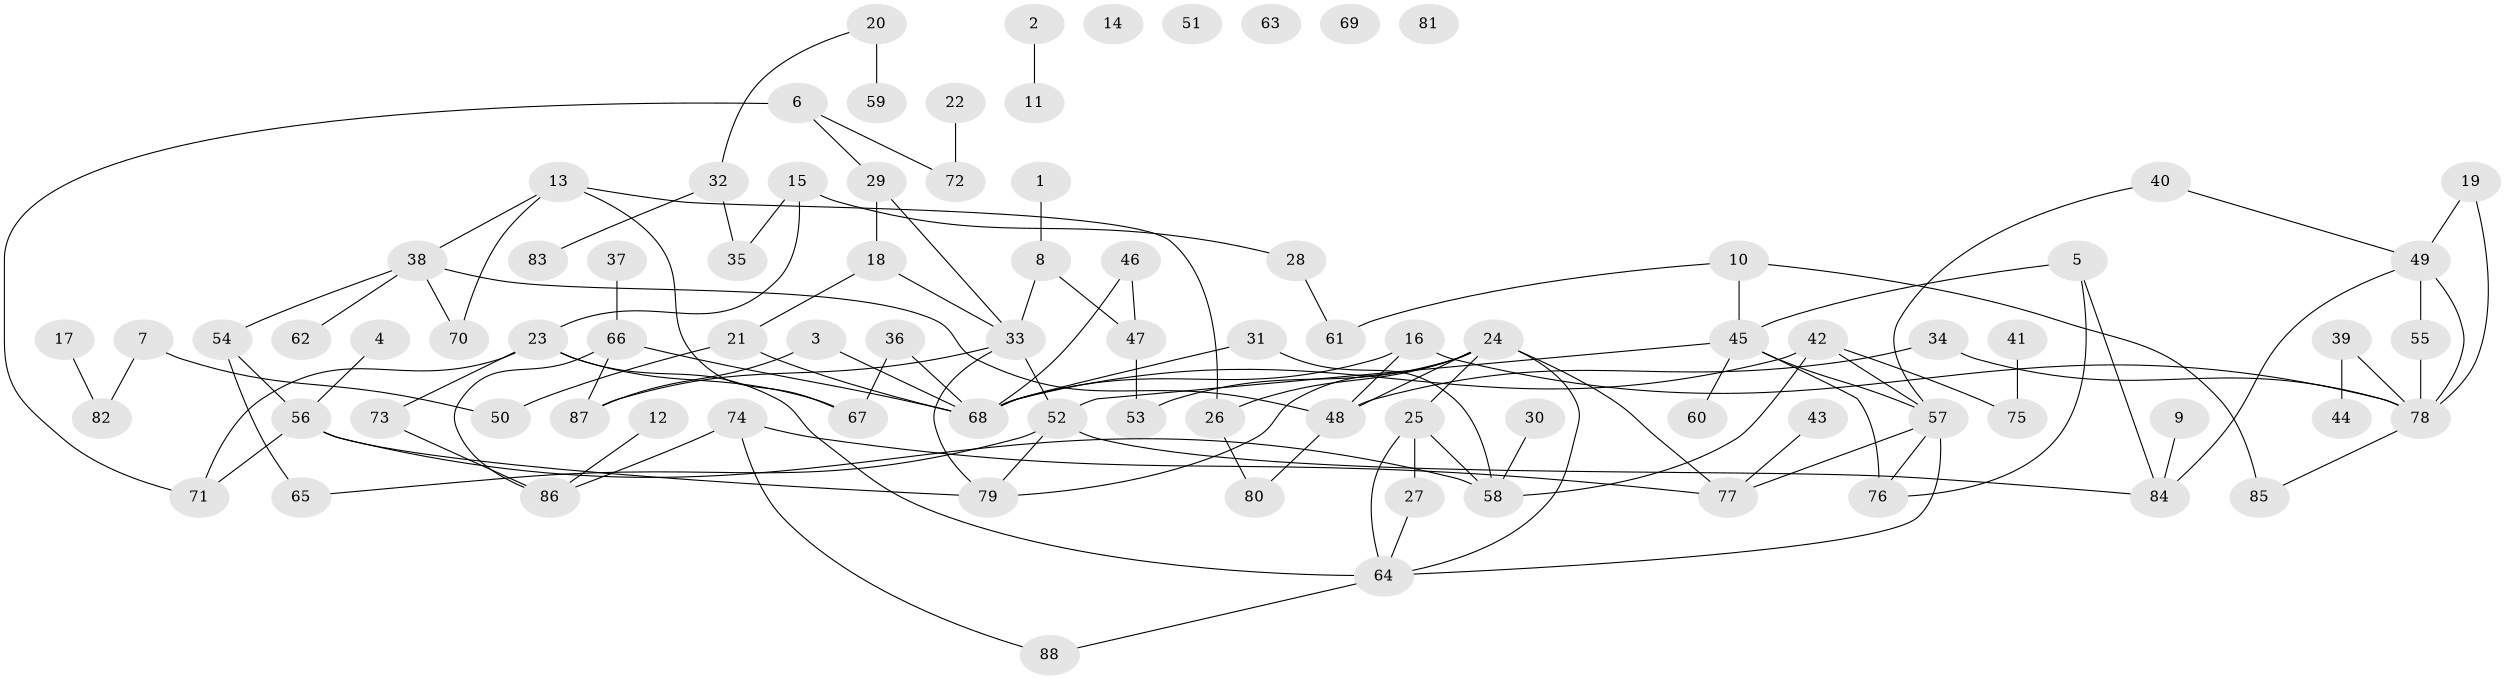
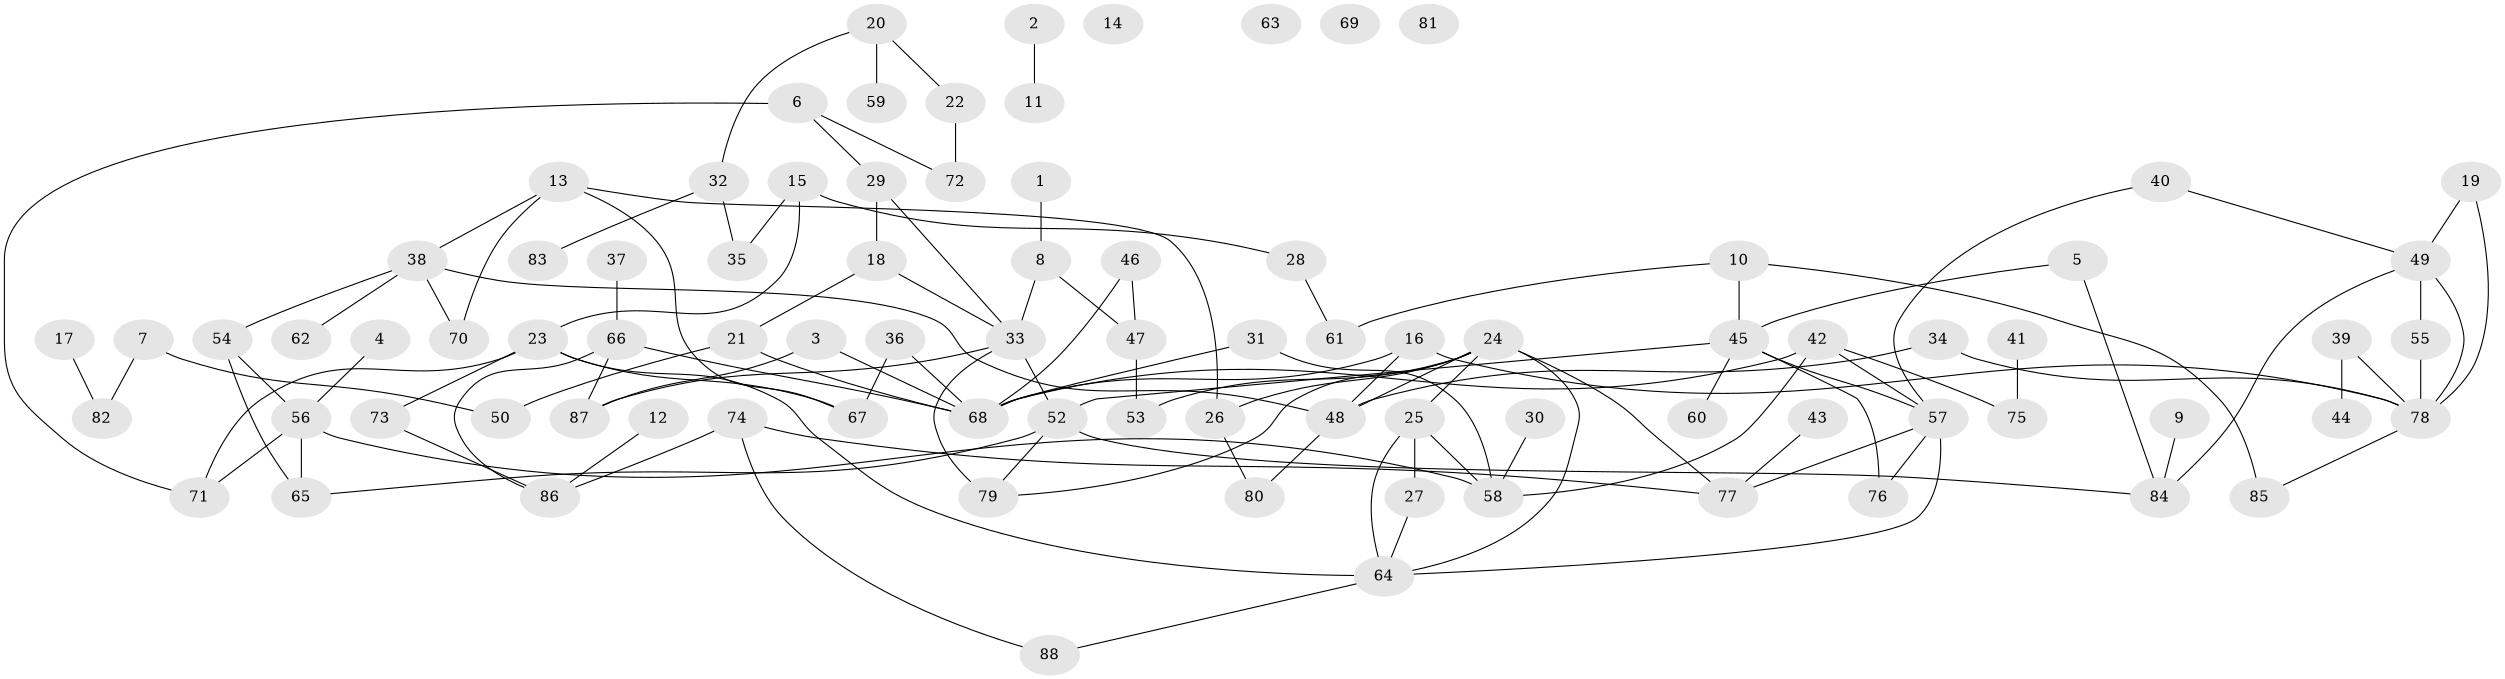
  graph {
    node [color=gray90 style=filled]
    1
    8
    33
    47
    2
    11
    3
    68
    87
    4
    56
    71
    79
    58
    5
    45
    76
    84
    52
    57
    60
    6
    29
    72
    18
    7
    50
    82
    53
    9
    10
    61
    85
    12
    86
    13
    26
    38
    67
    70
    80
    48
    54
    62
    14
    15
    23
    28
    35
    64
    73
    16
    78
    17
    21
    19
    49
    55
    20
    22
    32
    59
    83
    88
    24
    25
    77
    27
    30
    31
    65
    34
    36
    37
    66
    39
    44
    40
    41
    75
    42
    43
    46
-   51
    63
    69
    74
    81
    1 -- 8
    8 -- 33
    8 -- 47
    33 -- 87
    33 -- 79
    33 -- 52
    47 -- 53
    2 -- 11
    3 -- 68
    3 -- 87
    4 -- 56
    56 -- 71
-   56 -- 79
+   56 -- 65
    56 -- 58
    5 -- 45
-   5 -- 76
    5 -- 84
    45 -- 76
    45 -- 52
    45 -- 57
    45 -- 60
    52 -- 79
    52 -- 84
    52 -- 65
    57 -- 76
    57 -- 64
    57 -- 77
    6 -- 71
    6 -- 29
    6 -- 72
    29 -- 33
    29 -- 18
    18 -- 33
    18 -- 21
    7 -- 50
    7 -- 82
    9 -- 84
    10 -- 45
    10 -- 61
    10 -- 85
    12 -- 86
    13 -- 26
    13 -- 38
    13 -- 67
    13 -- 70
    26 -- 80
    38 -- 70
    38 -- 48
    38 -- 54
    38 -- 62
    48 -- 80
    54 -- 56
    54 -- 65
    15 -- 23
    15 -- 28
    15 -- 35
    23 -- 71
    23 -- 67
    23 -- 64
    23 -- 73
    28 -- 61
    64 -- 88
    73 -- 86
    16 -- 68
    16 -- 48
    16 -- 78
    78 -- 85
    17 -- 82
    21 -- 68
    21 -- 50
    19 -- 78
    19 -- 49
    49 -- 84
    49 -- 78
    49 -- 55
    55 -- 78
+   20 -- 22
    20 -- 32
    20 -- 59
    22 -- 72
    32 -- 35
    32 -- 83
    24 -- 79
    24 -- 53
    24 -- 26
    24 -- 48
    24 -- 64
    24 -- 25
    24 -- 77
    25 -- 58
    25 -- 64
    25 -- 27
    27 -- 64
    30 -- 58
    31 -- 68
    31 -- 58
    34 -- 48
    34 -- 78
    36 -- 68
    36 -- 67
    37 -- 66
    66 -- 68
    66 -- 87
    66 -- 86
    39 -- 78
    39 -- 44
    40 -- 57
    40 -- 49
    41 -- 75
    42 -- 68
    42 -- 58
    42 -- 57
    42 -- 75
    43 -- 77
    46 -- 47
    46 -- 68
    74 -- 86
    74 -- 88
    74 -- 77
  }
